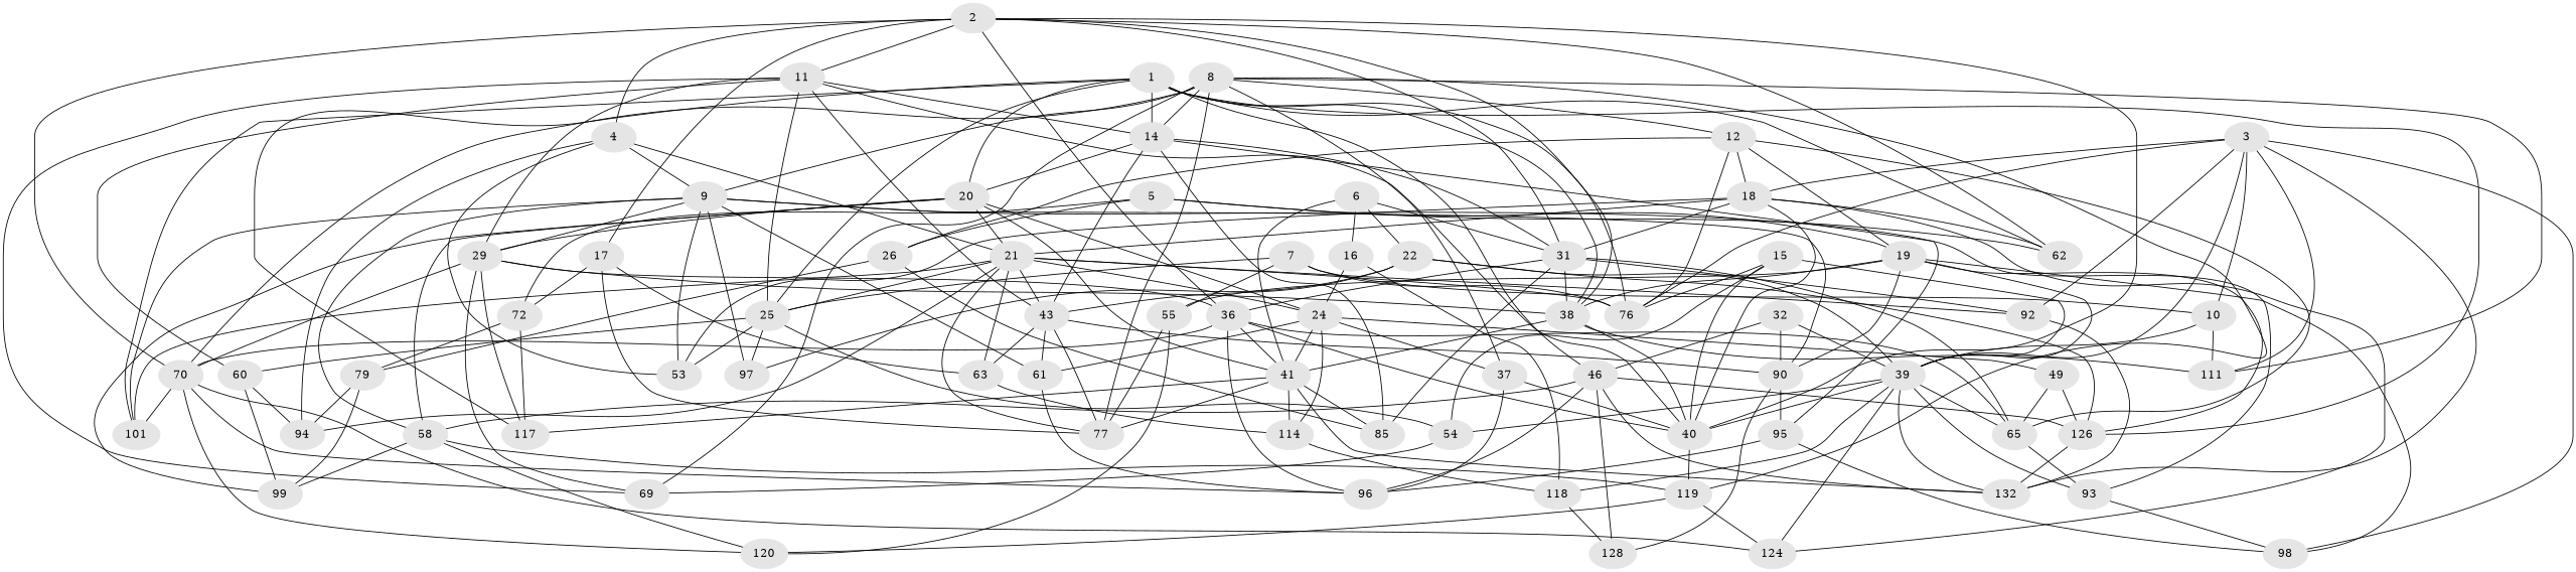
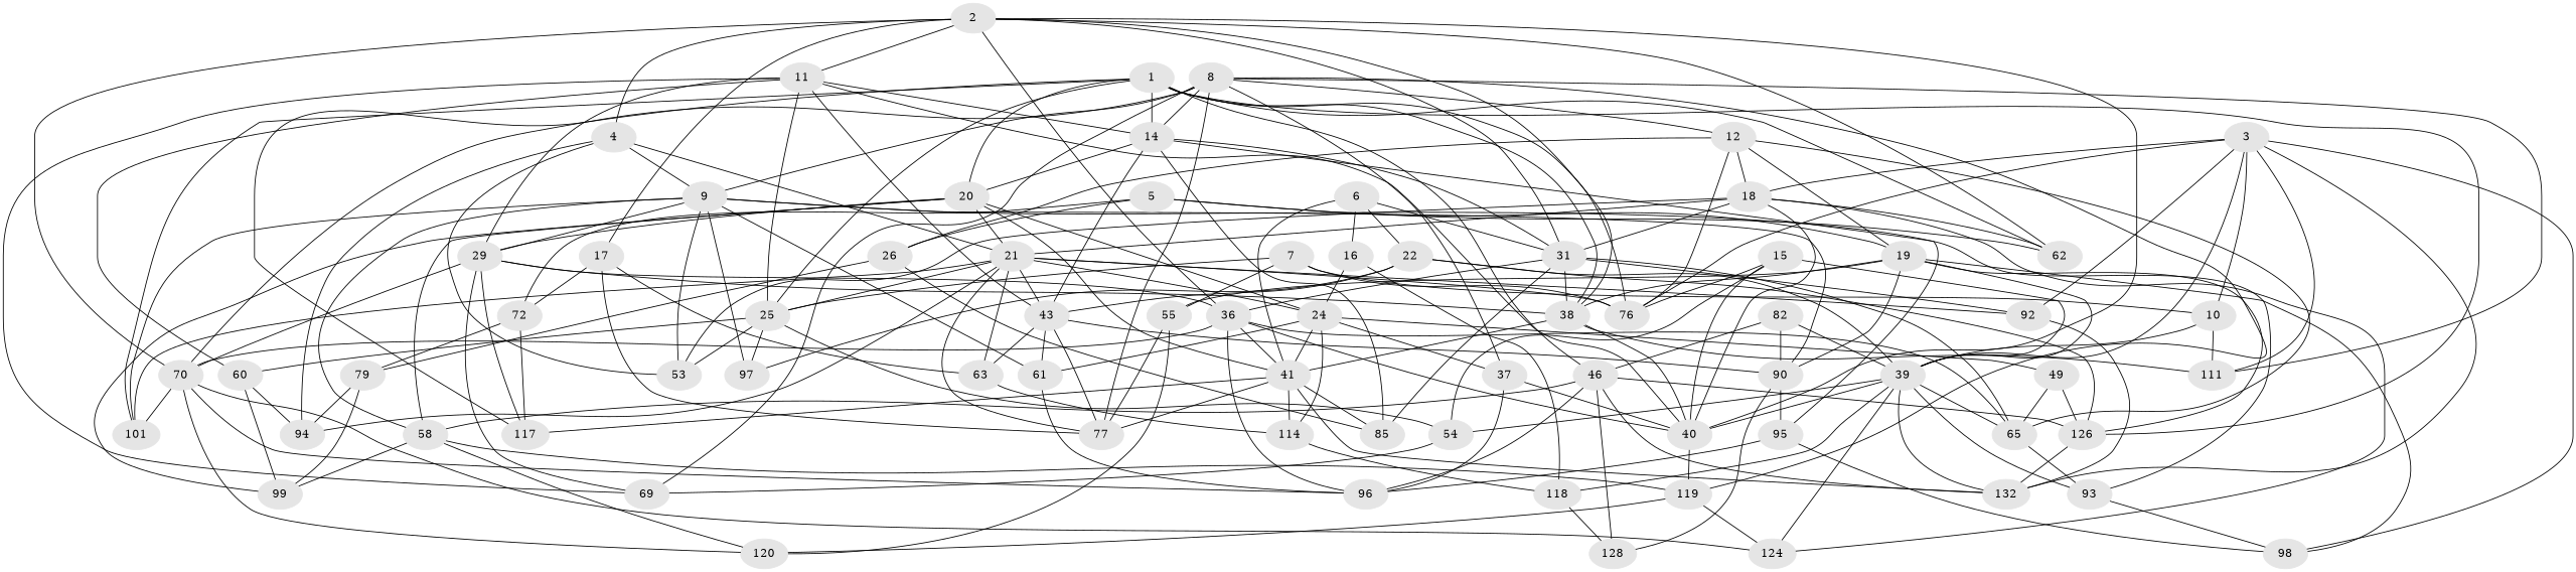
  graph {
    node [color=gray90 style=filled]
    1 [super="+64+91+23"]
    14 [super="+89+129"]
    20 [super="+51+137"]
    25 [super="+27"]
    38 [super="+75+81"]
    46 [super="+103+138"]
    62
    76 [super="+134"]
    101
    117
    126 [super="+141"]
    31 [super="+83+130"]
    43 [super="+136+45"]
    85
    95
    21 [super="+102+88+87"]
    41 [super="+142+50"]
    29 [super="+35"]
    58 [super="+106"]
    24 [super="+34+78"]
    99
    53
    97
    60
    54
    40 [super="+104+52"]
    111
    132 [super="+139"]
    96 [super="+112"]
    128
    2 [super="+108+13"]
    4 [super="+67"]
    11 [super="+80+122"]
    17
    36 [super="+59+68"]
    70 [super="+82"]
    9 [super="+115+42"]
    94
    69
    72
    77 [super="+133"]
    63
    92
    65 [super="+73"]
    119 [super="+121"]
    124
    120
    3 [super="+48"]
    10
    18 [super="+100+33"]
    39 [super="+66+86+56"]
    98
    93
    118
    61
    90 [super="+110"]
    19 [super="+57+47"]
    55
    5
    26
    79
    6
    16
    22 [super="+28"]
    114
    7
    8 [super="+30+71+131"]
    12 [super="+127"]
    37
    15
    49
-   32
+   32 [label=82]
    1 -- 14
    1 -- 20
    1 -- 25
    1 -- 38
    1 -- 46
    1 -- 62
    1 -- 76
    1 -- 101
    1 -- 117
    1 -- 126
    14 -- 20
    14 -- 31
    14 -- 43
    14 -- 85
    14 -- 95
    20 -- 21
    20 -- 41
    20 -- 29
    20 -- 58
    20 -- 24
    20 -- 99
    25 -- 53
    25 -- 97
    25 -- 60
    25 -- 54
    38 -- 41
    38 -- 40
    38 -- 111
    46 -- 126
    46 -- 58
    46 -- 132
    46 -- 96
    46 -- 128 [weight=2]
    126 -- 132
    31 -- 38
    31 -- 85
    31 -- 36
    31 -- 92
    31 -- 65
    43 -- 77
    43 -- 63
    43 -- 61
    43 -- 90
    95 -- 96
    95 -- 98
    21 -- 25
    21 -- 76
    21 -- 101
    21 -- 43
    21 -- 24
    21 -- 94
    21 -- 77
    21 -- 63
    21 -- 92
    41 -- 117
    41 -- 85
    41 -- 132
    41 -- 77
    41 -- 114
    29 -- 38
    29 -- 117
    29 -- 36
    29 -- 70
    29 -- 69
    58 -- 99
    58 -- 119
    58 -- 120
    24 -- 41
    24 -- 61
    24 -- 114
    24 -- 37
    24 -- 49 [weight=2]
    60 -- 99
    60 -- 94
    54 -- 69
    40 -- 119
    2 -- 38
    2 -- 62
    2 -- 31
    2 -- 40
    2 -- 4 [weight=2]
    2 -- 11
    2 -- 17
    2 -- 36
    2 -- 70
    4 -- 21
    4 -- 53
    4 -- 9
    4 -- 94
    11 -- 14
    11 -- 25
    11 -- 43
    11 -- 29
    11 -- 60
    11 -- 40
    11 -- 69
    17 -- 72
    17 -- 77
    17 -- 63
    36 -- 41
    36 -- 40
    36 -- 96
    36 -- 70
    36 -- 65
    70 -- 101
    70 -- 96
    70 -- 124
    70 -- 120
    9 -- 101
    9 -- 29
    9 -- 58
    9 -- 53
    9 -- 97
    9 -- 93
    9 -- 61
    9 -- 90
    72 -- 117
    72 -- 79
    63 -- 114
    92 -- 132
    65 -- 93
    119 -- 124
    119 -- 120
    3 -- 76
    3 -- 111
    3 -- 132
    3 -- 92
    3 -- 10
    3 -- 18
    3 -- 39
    3 -- 98
    10 -- 111
    10 -- 39
    18 -- 62
    18 -- 31
    18 -- 21
    18 -- 53
    18 -- 40
    18 -- 124
    39 -- 54
    39 -- 40 [weight=2]
    39 -- 132
    39 -- 65
    39 -- 124
    39 -- 93
    39 -- 118
    93 -- 98
    118 -- 128
    61 -- 96
    90 -- 95
    90 -- 128
    19 -- 38
    19 -- 126
    19 -- 39
    19 -- 98
    19 -- 90
    19 -- 55
    55 -- 77
    55 -- 120
    5 -- 62
    5 -- 72
    5 -- 19
    5 -- 26
    26 -- 85
    26 -- 79
    79 -- 99
    79 -- 94
    6 -- 31
    6 -- 41
    6 -- 16
    6 -- 22
    16 -- 24 [weight=2]
    16 -- 118
    22 -- 126
    22 -- 43
    22 -- 97 [weight=2]
    22 -- 39
    114 -- 118
    7 -- 25
    7 -- 76
    7 -- 10
    7 -- 55
    8 -- 14
    8 -- 111
    8 -- 70
    8 -- 9
    8 -- 69
    8 -- 77
    8 -- 119
    8 -- 12
    8 -- 37
    12 -- 76
    12 -- 65
    12 -- 18
    12 -- 19
    12 -- 26
    37 -- 40
    37 -- 96
    15 -- 76
    15 -- 54
    15 -- 40
    15 -- 39
    49 -- 126
    49 -- 65
    32 -- 46
    32 -- 39 [weight=2]
    32 -- 90
  }
